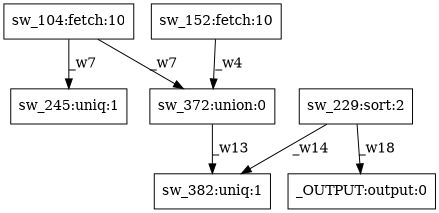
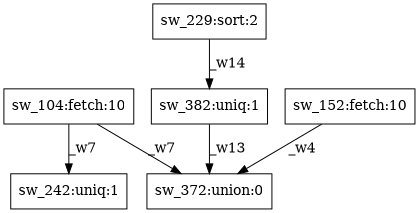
  digraph {
    node [shape=box]
-   n1 [label="sw_245:uniq:1"]
+   n1 [label="sw_242:uniq:1"]
    n2 [label="sw_372:union:0"]
    n3 [label="sw_382:uniq:1"]
-   n4 [label="_OUTPUT:output:0"]
    n5 [label="sw_104:fetch:10"]
    n6 [label="sw_152:fetch:10"]
    n7 [label="sw_229:sort:2"]
-   n2 -> n3 [label=_w13]
+   n3 -> n2 [label=_w13]
    n5 -> n1 [label=_w7]
    n5 -> n2 [label=_w7]
    n6 -> n2 [label=_w4]
    n7 -> n3 [label=_w14]
-   n7 -> n4 [label=_w18]
  }
